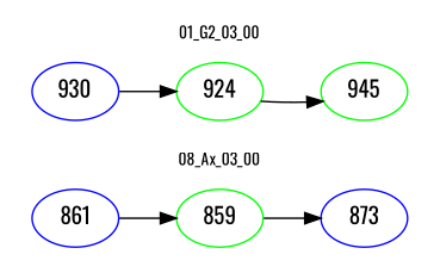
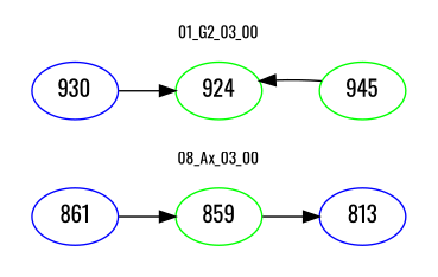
  digraph {
    fontname=Oswald
    rankdir=LR
    node [color=blue fontname=Oswald]
    edge [color=black fontname=Oswald]
    n1 [label=861]
    n2 [color=green label=859]
-   n3 [label=873]
+   n3 [label=813]
    n4 [label=930]
    n5 [color=green label=924]
    n6 [color=green label=945]
    subgraph cluster_1 {
      color=white
      fontsize=10
      label="08_Ax_03_00"
      n1
      n2
      n3
    }
    subgraph cluster_2 {
      color=white
      fontsize=10
      label="01_G2_03_00"
      n4
      n5
      n6
    }
    n1 -> n2
    n2 -> n3
    n4 -> n5
-   n5 -> n6
+   n6 -> n5
  }
